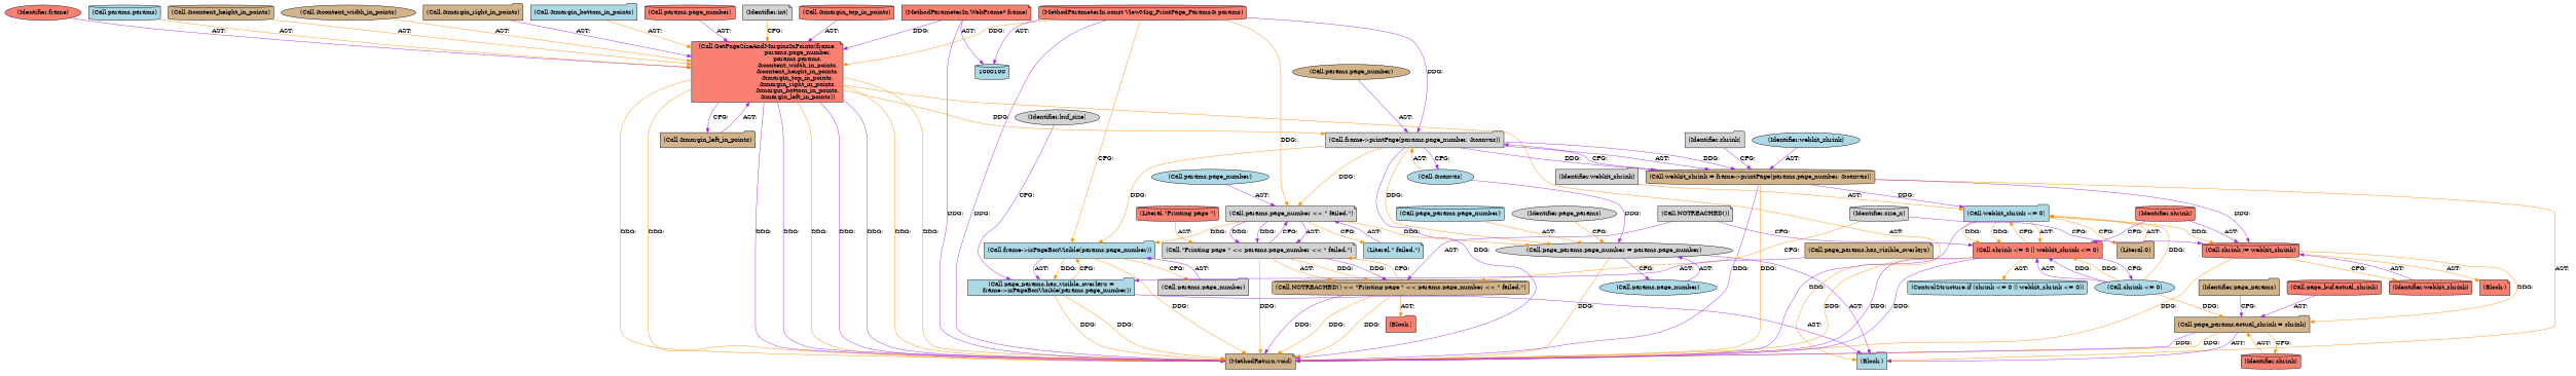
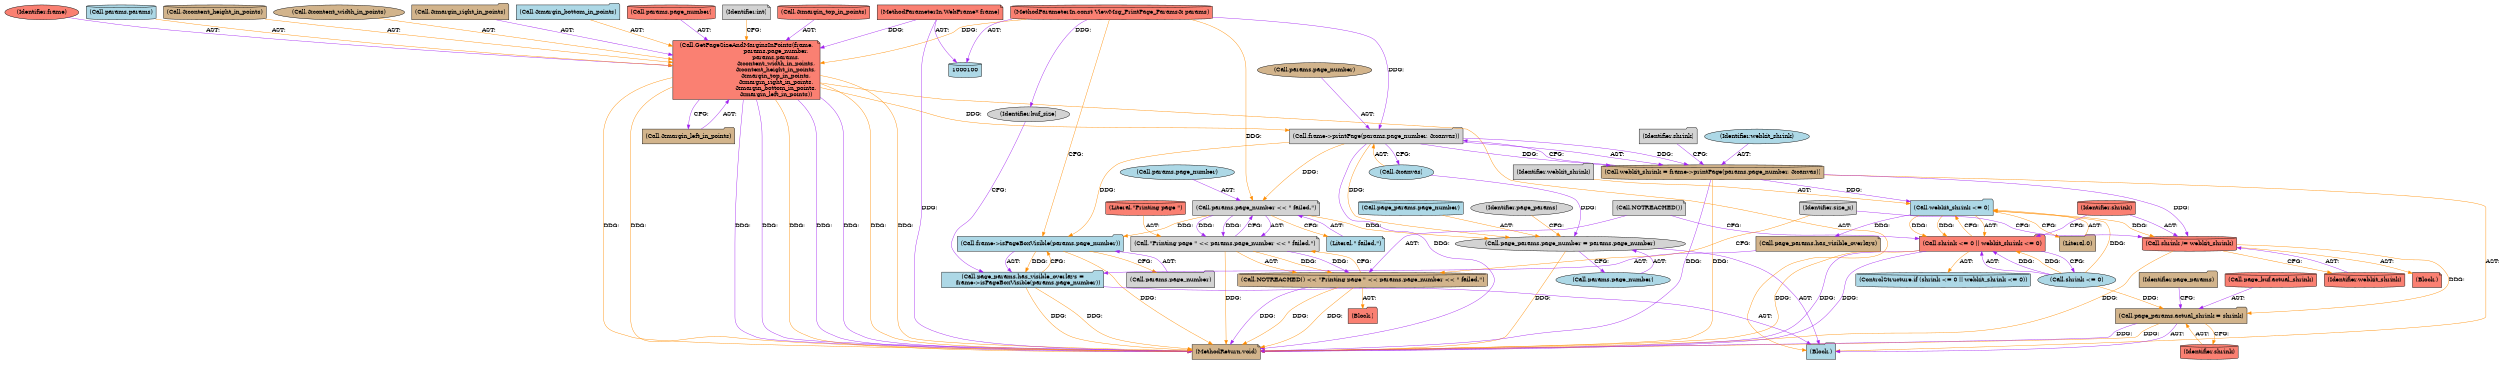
  digraph {
    node [fillcolor=salmon shape=cylinder style=filled]
    edge [color=darkorange]
    n1 [label="(Call,GetPageSizeAndMarginsInPoints(frame,\n                                params.page_number,\n                                params.params,\n                                &content_width_in_points,\n                                &content_height_in_points,\n                                &margin_top_in_points,\n                                &margin_right_in_points,\n                                &margin_bottom_in_points,\n                                &margin_left_in_points))" shape=note]
    n2 [fillcolor=lightgrey label="(Call,frame->printPage(params.page_number, &canvas))" shape=folder]
    n3 [fillcolor=tan label="(MethodReturn,void)" shape=note]
    n4 [fillcolor=lightblue label="(Block,)" shape=folder]
    n5 [fillcolor=tan label="(Call,&margin_left_in_points)" shape=folder]
    n6 [fillcolor=lightgrey label="(Call,params.page_number << \" failed.\")" shape=note]
    n7 [fillcolor=lightgrey label="(Call,page_params.page_number = params.page_number)" shape=ellipse]
    n8 [fillcolor=lightblue label="(Call,frame->isPageBoxVisible(params.page_number))" shape=folder]
    n9 [fillcolor=tan label="(Call,webkit_shrink = frame->printPage(params.page_number, &canvas))"]
    n10 [fillcolor=lightblue label="(Call,&canvas)" shape=ellipse]
    n11 [label="(MethodParameterIn,WebFrame* frame)" shape=note]
    1000100 [fillcolor=lightblue]
    n13 [label="(MethodParameterIn,const ViewMsg_PrintPage_Params& params)"]
    n14 [fillcolor=lightgrey label="(Call,\"Printing page \" << params.page_number << \" failed.\")" shape=note]
    n15 [fillcolor=lightblue label="(Literal,\" failed.\")" shape=note]
    n16 [fillcolor=lightblue label="(Call,params.page_number)" shape=ellipse]
    n17 [fillcolor=lightblue label="(Call,page_params.has_visible_overlays =\n      frame->isPageBoxVisible(params.page_number))" shape=folder]
    n18 [fillcolor=lightgrey label="(Call,params.page_number)" shape=folder]
    n19 [fillcolor=lightblue label="(Call,webkit_shrink <= 0)" shape=folder]
    n20 [label="(Call,shrink /= webkit_shrink)"]
    n21 [label="(Call,shrink <= 0 || webkit_shrink <= 0)" shape=folder]
    n22 [fillcolor=tan label="(Literal,0)" shape=folder]
    n23 [fillcolor=tan label="(Call,page_params.actual_shrink = shrink)" shape=folder]
    n24 [label="(Identifier,webkit_shrink)"]
    n25 [label="(Block,)" shape=note]
    n26 [fillcolor=lightblue label="(Call,shrink <= 0)" shape=ellipse]
    n27 [fillcolor=lightblue label="(ControlStructure,if (shrink <= 0 || webkit_shrink <= 0))"]
    n28 [label="(Identifier,shrink)"]
    n29 [fillcolor=tan label="(Call,NOTREACHED() << \"Printing page \" << params.page_number << \" failed.\")"]
    n30 [label="(Block,)" shape=folder]
    n31 [fillcolor=tan label="(Identifier,page_params)" shape=folder]
    n32 [fillcolor=lightgrey label="(Identifier,shrink)" shape=folder]
    n33 [fillcolor=lightblue label="(Identifier,webkit_shrink)" shape=ellipse]
    n34 [fillcolor=lightblue label="(Call,&margin_bottom_in_points)" shape=folder]
    n35 [label="(Identifier,shrink)"]
    n36 [fillcolor=lightgrey label="(Call,NOTREACHED())" shape=note]
    n37 [label="(Literal,\"Printing page \")"]
    n38 [label="(Call,page_buf.actual_shrink)"]
    n39 [fillcolor=lightblue label="(Call,page_params.page_number)"]
    n40 [label="(Call,params.page_number)"]
    n41 [fillcolor=lightgrey label="(Identifier,buf_size)" shape=ellipse]
    n42 [fillcolor=lightgrey label="(Identifier,int)" shape=note]
    n43 [fillcolor=tan label="(Call,params.page_number)" shape=ellipse]
    n44 [fillcolor=lightgrey label="(Identifier,size_x)"]
    n45 [fillcolor=lightgrey label="(Identifier,page_params)" shape=ellipse]
    n46 [label="(Call,&margin_top_in_points)"]
    n47 [label="(Identifier,frame)" shape=ellipse]
    n48 [fillcolor=lightblue label="(Call,params.params)"]
    n49 [fillcolor=tan label="(Call,&content_height_in_points)"]
    n50 [fillcolor=lightgrey label="(Identifier,webkit_shrink)" shape=folder]
    n51 [fillcolor=lightblue label="(Call,params.page_number)" shape=ellipse]
    n52 [fillcolor=tan label="(Call,page_params.has_visible_overlays)" shape=note]
    n53 [fillcolor=tan label="(Call,&content_width_in_points)" shape=ellipse]
    n54 [fillcolor=tan label="(Call,&margin_right_in_points)" shape=folder]
    n1 -> n2 [label="DDG: "]
    n1 -> n3 [label="DDG: "]
    n1 -> n3 [color=purple label="DDG: "]
    n1 -> n3 [color=purple label="DDG: "]
    n1 -> n3 [label="DDG: "]
    n1 -> n3 [color=purple label="DDG: "]
    n1 -> n3 [color=purple label="DDG: "]
    n1 -> n3 [label="DDG: "]
    n1 -> n3 [label="DDG: "]
    n1 -> n3 [label="DDG: "]
    n1 -> n4 [label="AST: "]
    n1 -> n5 [color=purple label="CFG: "]
    n2 -> n3 [color=purple label="DDG: "]
    n2 -> n6 [label="DDG: "]
    n2 -> n7 [label="DDG: "]
    n2 -> n8 [label="DDG: "]
    n2 -> n9 [color=purple label="AST: "]
    n2 -> n9 [color=purple label="DDG: "]
    n2 -> n9 [color=purple label="DDG: "]
    n2 -> n10 [color=purple label="CFG: "]
    n5 -> n1 [color=purple label="AST: "]
    n6 -> n7 [label="DDG: "]
    n6 -> n8 [label="DDG: "]
    n6 -> n14 [color=purple label="AST: "]
    n6 -> n14 [color=purple label="DDG: "]
    n6 -> n14 [color=purple label="DDG: "]
    n6 -> n15 [label="CFG: "]
    n7 -> n3 [label="DDG: "]
    n7 -> n4 [color=purple label="AST: "]
    n7 -> n16 [color=purple label="CFG: "]
    n8 -> n3 [label="DDG: "]
    n8 -> n17 [color=purple label="AST: "]
    n8 -> n17 [label="DDG: "]
    n8 -> n18 [label="CFG: "]
    n9 -> n2 [color=purple label="CFG: "]
    n9 -> n3 [label="DDG: "]
    n9 -> n3 [color=purple label="DDG: "]
    n9 -> n4 [label="AST: "]
    n9 -> n19 [color=purple label="DDG: "]
    n9 -> n20 [color=purple label="DDG: "]
    n10 -> n2 [label="AST: "]
    n10 -> n7 [color=purple label="DDG: "]
    n11 -> n1 [color=purple label="DDG: "]
    n11 -> n3 [color=purple label="DDG: "]
    n11 -> 1000100 [color=purple label="AST: "]
    n13 -> n1 [label="DDG: "]
    n13 -> n2 [color=purple label="DDG: "]
-   n13 -> n3 [color=purple label="DDG: "]
+   n13 -> n41 [color=purple label="DDG: "]
    n13 -> n6 [label="DDG: "]
    n13 -> n8 [label="CFG: "]
    n13 -> 1000100 [color=purple label="AST: "]
    n14 -> n3 [label="DDG: "]
    n14 -> n6 [color=purple label="CFG: "]
    n14 -> n29 [label="AST: "]
    n14 -> n29 [label="DDG: "]
    n14 -> n29 [color=purple label="DDG: "]
    n15 -> n6 [color=purple label="AST: "]
    n16 -> n7 [color=purple label="AST: "]
    n17 -> n3 [label="DDG: "]
    n17 -> n3 [label="DDG: "]
    n17 -> n4 [color=purple label="AST: "]
    n17 -> n8 [label="CFG: "]
    n18 -> n8 [color=purple label="AST: "]
-   n19 -> n3 [color=purple label="DDG: "]
+   n19 -> n52 [color=purple label="DDG: "]
    n19 -> n20 [label="DDG: "]
    n19 -> n21 [label="AST: "]
    n19 -> n21 [label="DDG: "]
    n19 -> n21 [label="DDG: "]
    n19 -> n22 [label="CFG: "]
    n20 -> n3 [label="DDG: "]
    n20 -> n23 [label="DDG: "]
    n20 -> n24 [label="CFG: "]
    n20 -> n25 [label="AST: "]
    n21 -> n3 [color=purple label="DDG: "]
    n21 -> n3 [color=purple label="DDG: "]
    n21 -> n3 [label="DDG: "]
    n21 -> n19 [label="CFG: "]
    n21 -> n26 [color=purple label="CFG: "]
    n21 -> n27 [label="AST: "]
    n22 -> n19 [label="AST: "]
    n23 -> n3 [label="DDG: "]
    n23 -> n3 [color=purple label="DDG: "]
    n23 -> n4 [color=purple label="AST: "]
    n23 -> n28 [label="CFG: "]
    n24 -> n20 [color=purple label="AST: "]
    n26 -> n19 [label="DDG: "]
    n26 -> n21 [color=purple label="AST: "]
    n26 -> n21 [color=purple label="DDG: "]
    n26 -> n21 [label="DDG: "]
    n26 -> n23 [label="DDG: "]
    n28 -> n23 [label="AST: "]
    n29 -> n3 [label="DDG: "]
    n29 -> n3 [color=purple label="DDG: "]
    n29 -> n3 [label="DDG: "]
    n29 -> n14 [label="CFG: "]
    n29 -> n30 [label="AST: "]
    n31 -> n23 [color=purple label="CFG: "]
    n32 -> n9 [color=purple label="CFG: "]
    n33 -> n9 [color=purple label="AST: "]
    n34 -> n1 [label="AST: "]
    n35 -> n20 [color=purple label="AST: "]
    n35 -> n21 [color=purple label="CFG: "]
    n36 -> n21 [color=purple label="CFG: "]
    n36 -> n29 [color=purple label="AST: "]
    n37 -> n14 [label="AST: "]
    n38 -> n23 [color=purple label="AST: "]
    n39 -> n7 [label="AST: "]
    n40 -> n1 [color=purple label="AST: "]
    n41 -> n17 [color=purple label="CFG: "]
    n42 -> n1 [label="CFG: "]
    n43 -> n2 [color=purple label="AST: "]
    n44 -> n20 [color=purple label="CFG: "]
    n44 -> n29 [label="CFG: "]
    n45 -> n7 [label="CFG: "]
    n46 -> n1 [color=purple label="AST: "]
    n47 -> n1 [color=purple label="AST: "]
    n48 -> n1 [label="AST: "]
    n49 -> n1 [label="AST: "]
    n50 -> n19 [label="AST: "]
    n51 -> n6 [color=purple label="AST: "]
    n52 -> n17 [color=purple label="AST: "]
    n53 -> n1 [label="AST: "]
    n54 -> n1 [color=purple label="AST: "]
  }
